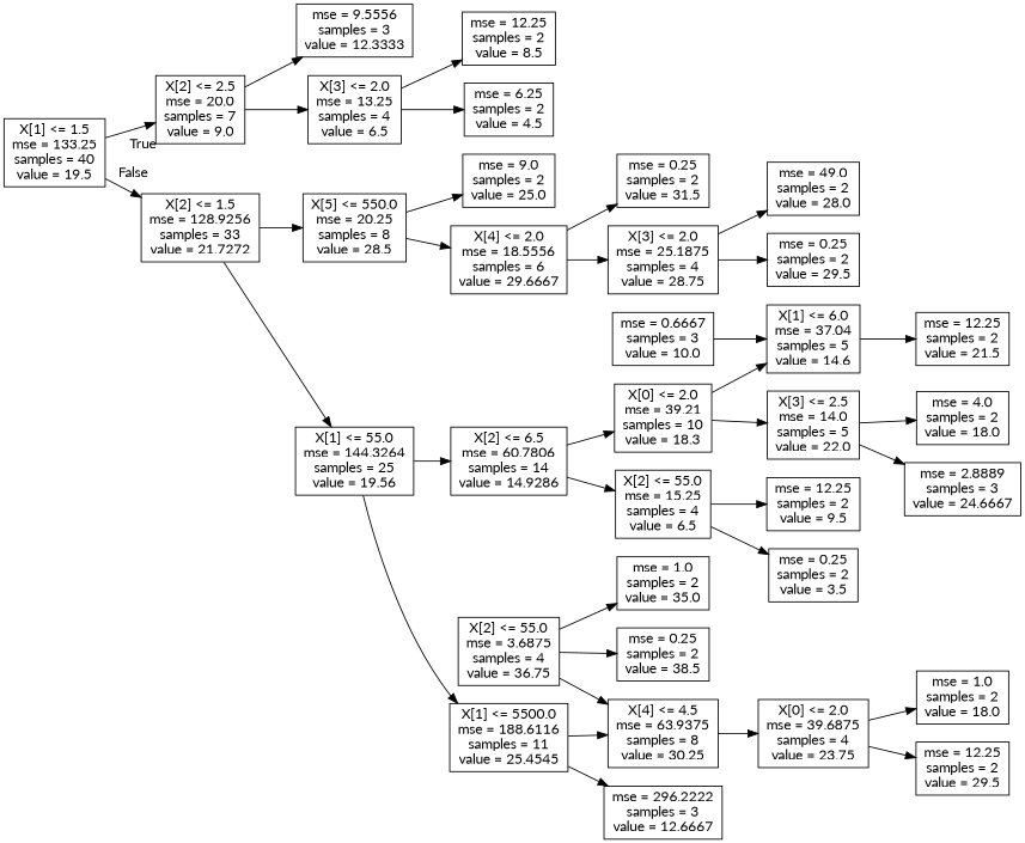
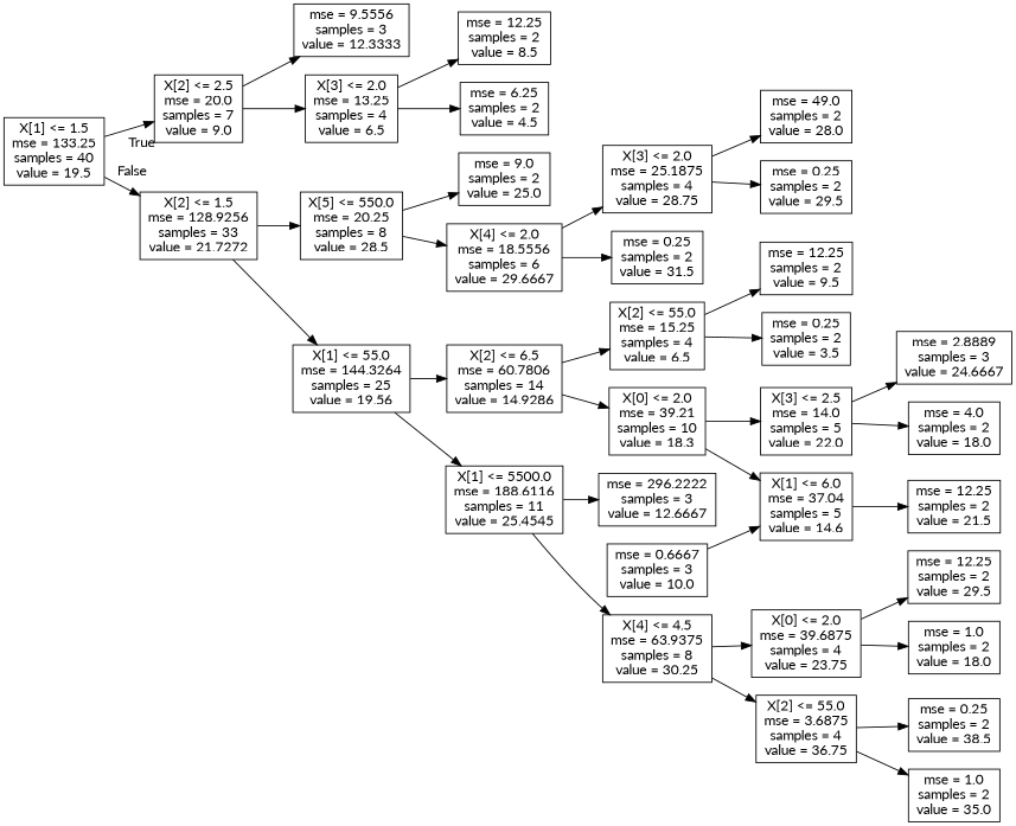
  digraph {
    fontname=Lato
    rankdir=LR
    node [fontname=Lato shape=box]
    edge [fontname=Lato]
    n1 [label="X[1] <= 1.5\nmse = 133.25\nsamples = 40\nvalue = 19.5"]
    n2 [label="X[2] <= 2.5\nmse = 20.0\nsamples = 7\nvalue = 9.0"]
    n3 [label="X[2] <= 1.5\nmse = 128.9256\nsamples = 33\nvalue = 21.7272"]
    n4 [label="mse = 9.5556\nsamples = 3\nvalue = 12.3333"]
    n5 [label="X[3] <= 2.0\nmse = 13.25\nsamples = 4\nvalue = 6.5"]
    n6 [label="X[5] <= 550.0\nmse = 20.25\nsamples = 8\nvalue = 28.5"]
    n7 [label="X[1] <= 55.0\nmse = 144.3264\nsamples = 25\nvalue = 19.56"]
    n8 [label="mse = 12.25\nsamples = 2\nvalue = 8.5"]
    n9 [label="mse = 6.25\nsamples = 2\nvalue = 4.5"]
    n10 [label="mse = 9.0\nsamples = 2\nvalue = 25.0"]
    n11 [label="X[4] <= 2.0\nmse = 18.5556\nsamples = 6\nvalue = 29.6667"]
    n12 [label="X[2] <= 6.5\nmse = 60.7806\nsamples = 14\nvalue = 14.9286"]
    n13 [label="X[1] <= 5500.0\nmse = 188.6116\nsamples = 11\nvalue = 25.4545"]
    n14 [label="mse = 0.25\nsamples = 2\nvalue = 31.5"]
    n15 [label="X[3] <= 2.0\nmse = 25.1875\nsamples = 4\nvalue = 28.75"]
    n16 [label="mse = 49.0\nsamples = 2\nvalue = 28.0"]
    n17 [label="mse = 0.25\nsamples = 2\nvalue = 29.5"]
    n18 [label="X[0] <= 2.0\nmse = 39.21\nsamples = 10\nvalue = 18.3"]
    n19 [label="X[2] <= 55.0\nmse = 15.25\nsamples = 4\nvalue = 6.5"]
    n20 [label="X[4] <= 4.5\nmse = 63.9375\nsamples = 8\nvalue = 30.25"]
    n21 [label="mse = 296.2222\nsamples = 3\nvalue = 12.6667"]
    n22 [label="X[1] <= 6.0\nmse = 37.04\nsamples = 5\nvalue = 14.6"]
    n23 [label="X[3] <= 2.5\nmse = 14.0\nsamples = 5\nvalue = 22.0"]
    n24 [label="mse = 12.25\nsamples = 2\nvalue = 9.5"]
    n25 [label="mse = 0.25\nsamples = 2\nvalue = 3.5"]
    n26 [label="mse = 12.25\nsamples = 2\nvalue = 21.5"]
    n27 [label="mse = 4.0\nsamples = 2\nvalue = 18.0"]
    n28 [label="mse = 2.8889\nsamples = 3\nvalue = 24.6667"]
    n29 [label="mse = 0.6667\nsamples = 3\nvalue = 10.0"]
    n30 [label="X[0] <= 2.0\nmse = 39.6875\nsamples = 4\nvalue = 23.75"]
    n31 [label="X[2] <= 55.0\nmse = 3.6875\nsamples = 4\nvalue = 36.75"]
    n32 [label="mse = 1.0\nsamples = 2\nvalue = 18.0"]
    n33 [label="mse = 12.25\nsamples = 2\nvalue = 29.5"]
    n34 [label="mse = 1.0\nsamples = 2\nvalue = 35.0"]
    n35 [label="mse = 0.25\nsamples = 2\nvalue = 38.5"]
    n1 -> n2 [headlabel=True labelangle=45 labeldistance=2.5]
    n1 -> n3 [headlabel=False labelangle=-45 labeldistance=2.5]
    n2 -> n4
    n2 -> n5
    n3 -> n6
    n3 -> n7
    n5 -> n8
    n5 -> n9
    n6 -> n10
    n6 -> n11
    n7 -> n12
    n7 -> n13
    n11 -> n14
    n11 -> n15
    n12 -> n18
    n12 -> n19
    n13 -> n20
    n13 -> n21
    n15 -> n16
    n15 -> n17
    n18 -> n22
    n18 -> n23
    n19 -> n24
    n19 -> n25
    n20 -> n30
-   n31 -> n20
+   n20 -> n31
    n22 -> n26
    n23 -> n27
    n23 -> n28
    n29 -> n22
    n30 -> n32
    n30 -> n33
    n31 -> n34
    n31 -> n35
  }
